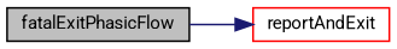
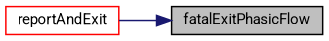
  digraph {
    rankdir=RL
    fontname=Roboto
    node [fontname=Roboto fontsize=10 shape=record style=filled]
    n1 [color=black fillcolor=grey75 fontcolor=black height=0.2 label=fatalExitPhasicFlow width=0.4]
    n2 [color=red fillcolor=white height=0.2 label=reportAndExit width=0.4]
-   n2 -> n1 [color=midnightblue dir=back fontname=Roboto fontsize=10 labelfontname=Helvetica labelfontsize=10 style=solid]
+   n1 -> n2 [color=midnightblue dir=back fontname=Roboto fontsize=10 labelfontname=Helvetica labelfontsize=10 style=solid]
  }
